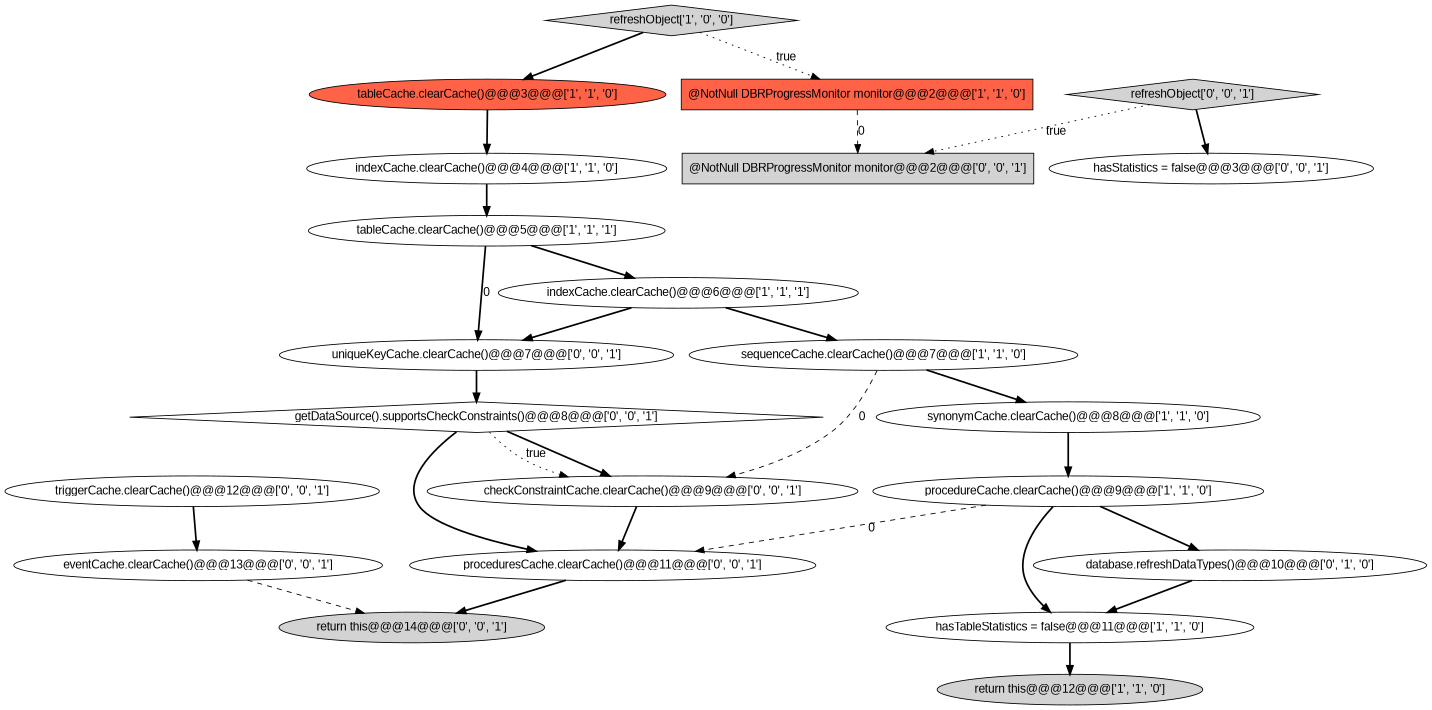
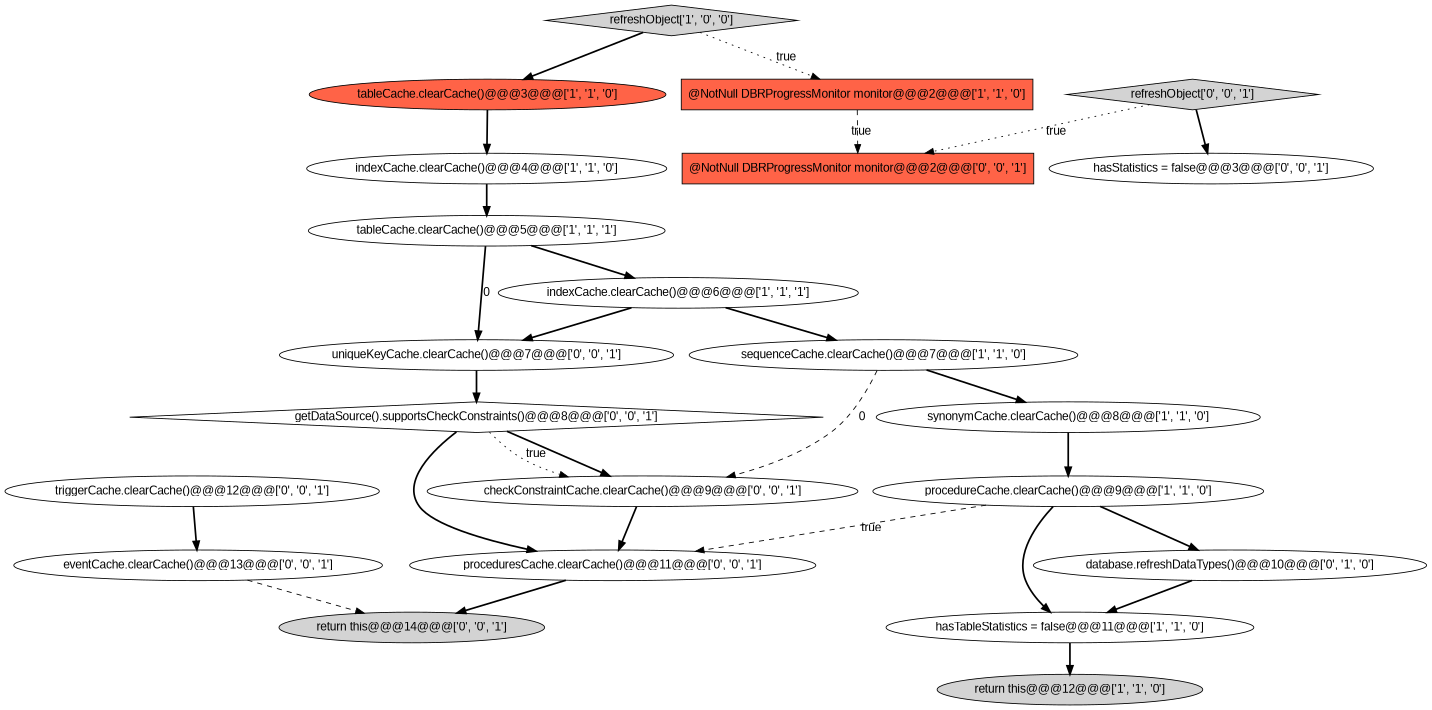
  digraph {
    fontname="Liberation Sans"
    node [fillcolor=white fontname="Liberation Sans" shape=ellipse style=filled]
    edge [fontname="Liberation Sans" style=bold]
    n1 [label="uniqueKeyCache.clearCache()@@@7@@@['0', '0', '1']"]
    n2 [label="getDataSource().supportsCheckConstraints()@@@8@@@['0', '0', '1']" shape=diamond]
    n3 [label="proceduresCache.clearCache()@@@11@@@['0', '0', '1']"]
    n4 [label="checkConstraintCache.clearCache()@@@9@@@['0', '0', '1']"]
    n5 [fillcolor=tomato label="@NotNull DBRProgressMonitor monitor@@@2@@@['1', '1', '0']" shape=box]
-   n6 [fillcolor=lightgray label="@NotNull DBRProgressMonitor monitor@@@2@@@['0', '0', '1']" shape=box]
+   n6 [fillcolor=tomato label="@NotNull DBRProgressMonitor monitor@@@2@@@['0', '0', '1']" shape=box]
    n7 [label="eventCache.clearCache()@@@13@@@['0', '0', '1']"]
    n8 [fillcolor=lightgray label="return this@@@14@@@['0', '0', '1']"]
    n9 [label="procedureCache.clearCache()@@@9@@@['1', '1', '0']"]
    n10 [label="hasTableStatistics = false@@@11@@@['1', '1', '0']"]
    n11 [label="database.refreshDataTypes()@@@10@@@['0', '1', '0']"]
    n12 [fillcolor=lightgray label="return this@@@12@@@['1', '1', '0']"]
    n13 [label="tableCache.clearCache()@@@5@@@['1', '1', '1']"]
    n14 [label="indexCache.clearCache()@@@6@@@['1', '1', '1']"]
    n15 [label="sequenceCache.clearCache()@@@7@@@['1', '1', '0']"]
    n16 [label="indexCache.clearCache()@@@4@@@['1', '1', '0']"]
    n17 [fillcolor=lightgray label="refreshObject['1', '0', '0']" shape=diamond]
    n18 [fillcolor=tomato label="tableCache.clearCache()@@@3@@@['1', '1', '0']"]
    n19 [label="hasStatistics = false@@@3@@@['0', '0', '1']"]
    n20 [label="synonymCache.clearCache()@@@8@@@['1', '1', '0']"]
    n21 [fillcolor=lightgray label="refreshObject['0', '0', '1']" shape=diamond]
    n22 [label="triggerCache.clearCache()@@@12@@@['0', '0', '1']"]
    n1 -> n2
    n2 -> n3
    n2 -> n4
    n2 -> n4 [label=true style=dotted]
    n3 -> n8
    n4 -> n3
-   n5 -> n6 [label=0 style=dashed]
+   n5 -> n6 [label=true style=dashed]
    n7 -> n8 [style=dashed]
-   n9 -> n3 [label=0 style=dashed]
+   n9 -> n3 [label=true style=dashed]
    n9 -> n10
    n9 -> n11
    n10 -> n12
    n11 -> n10
    n13 -> n1 [label=0]
    n13 -> n14
    n14 -> n1
    n14 -> n15
    n15 -> n4 [label=0 style=dashed]
    n15 -> n20
    n16 -> n13
    n17 -> n5 [label=true style=dotted]
    n17 -> n18
    n18 -> n16
    n20 -> n9
    n21 -> n6 [label=true style=dotted]
    n21 -> n19
    n22 -> n7
  }
